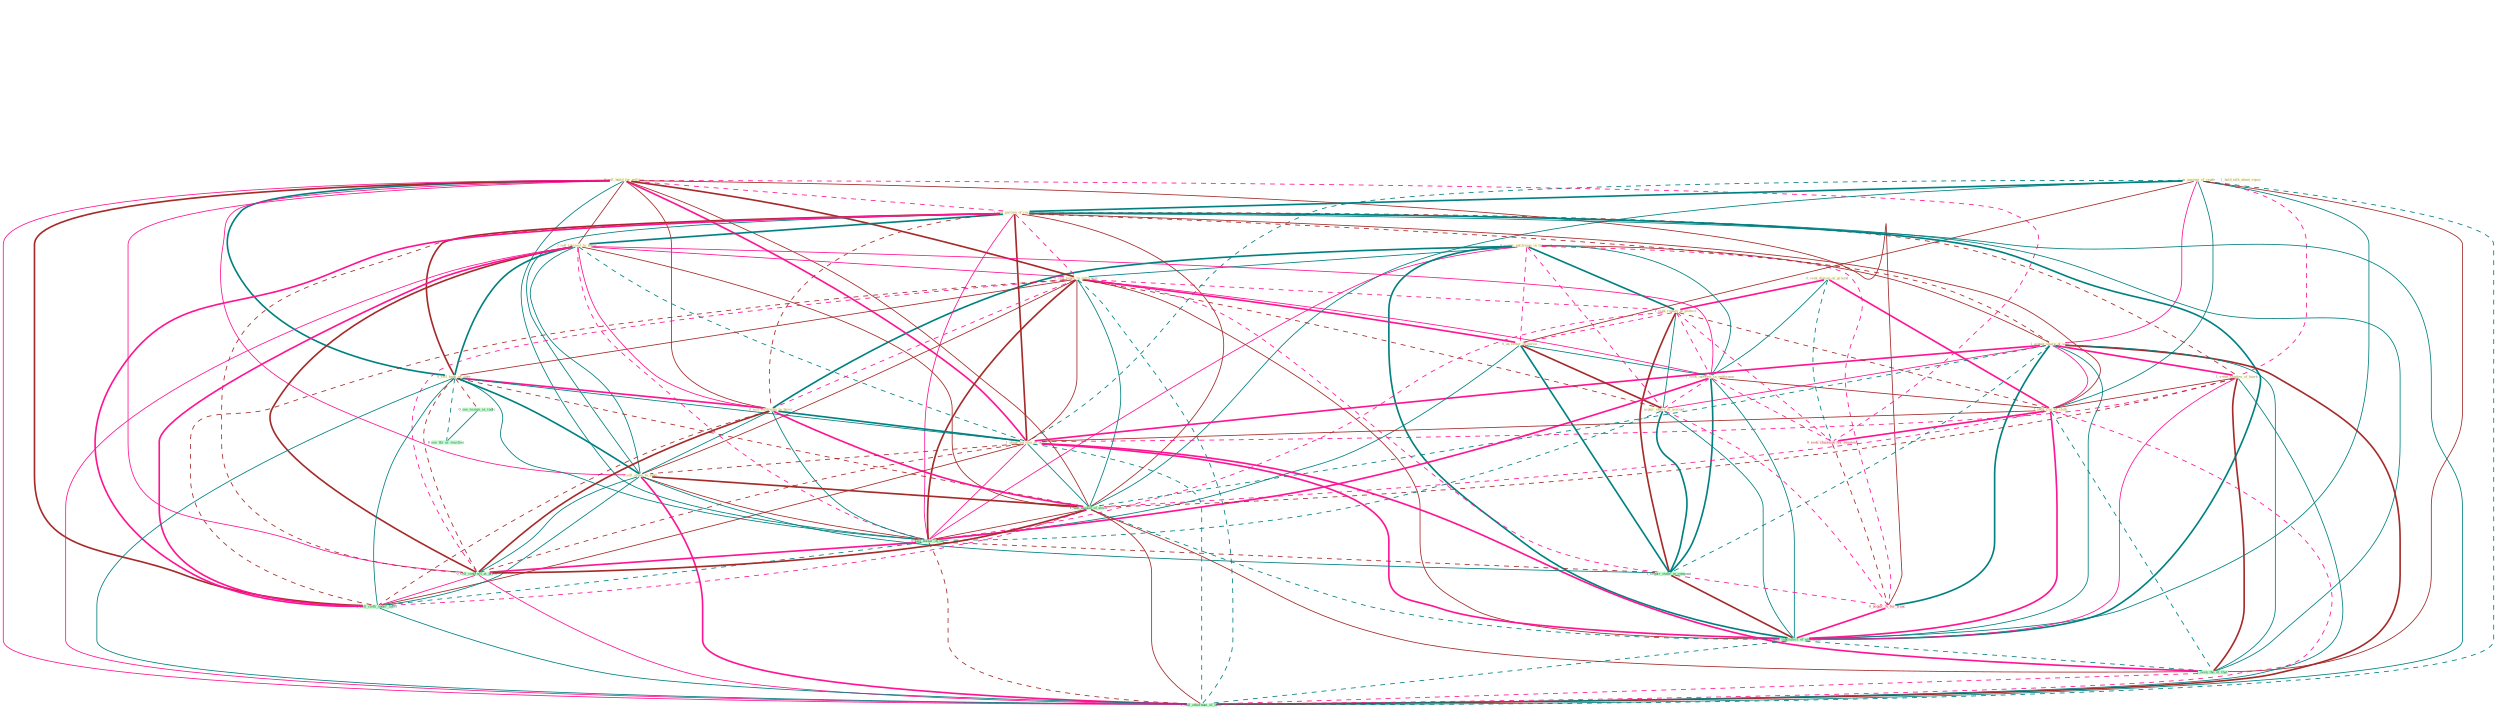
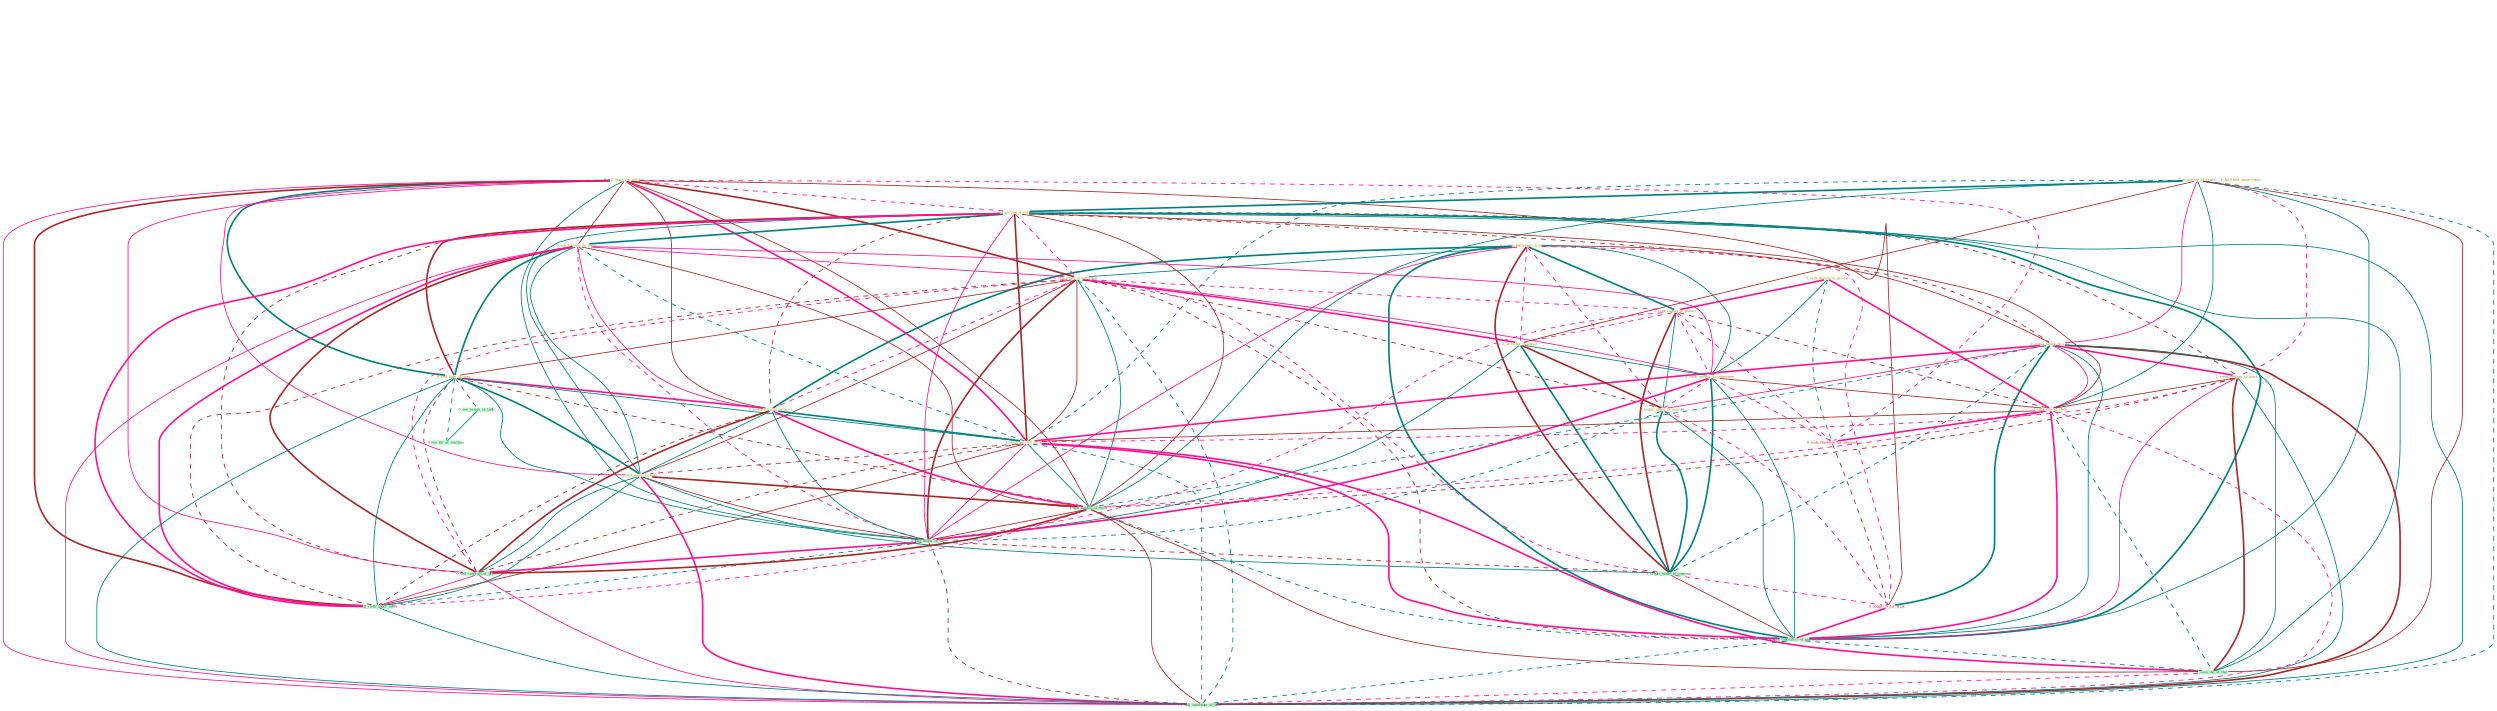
  graph {
    node [color="#ffffe0" fixedsize=true fontcolor="#8b7d6b" fontsize=4 shape=polygon style=filled]
    edge [color=teal style=solid w=1]
    "0_seek_damag_on_ground " [height=.06 width=.5]
    "0_acquir_entitynam_in_transact " [height=.06 width=.5]
    "0_sell_build_for_million " [height=.06 width=.5]
    "1_us_amount_of_crude " [height=.06 width=.5]
    "1_sell_portion_of_receiv " [height=.06 width=.5]
    "0_sell_interest_to_buyer " [height=.06 width=.5]
    "1_acquir_share_of_seri " [height=.06 width=.5]
    "0_sell_panel_in_entitynam " [height=.06 width=.5]
    "1_seek_reduct_in_protect " [height=.06 width=.5]
    "0_us_letter_in_pursu " [height=.06 width=.5]
    "0_sell_bank_as_oper " [height=.06 width=.5]
    "1_seek_interest_in_entitynam " [height=.06 width=.5]
    "1_seem_shadow_of_hawk " [height=.06 width=.5]
    "1_hold_talk_about_repay " [height=.06 width=.5]
    n15 [height=.06 label="1_seek_fine_of_cloth" width=.5]
    "0_sell_entitynam_to_buyer " [height=.06 width=.5]
    n17 [height=.06 label="1_about_version_of_devic" width=.5]
    "1_acquir_share_in_account " [height=.06 width=.5]
    "0_sell_stake_to_fund " [height=.06 width=.5]
    "0_seek_classmat_for_reunion " [color="#fff0f5" fontcolor="#b22222" height=.06 width=.5]
    "0_acquir_%_for_franc " [color="#fff0f5" fontcolor="#b22222" height=.06 width=.5]
    "0_sell_dollar_in_lot " [color="#BDFCC9" fontcolor="#2f4f4f" height=.06 width=.5]
    "1_acquir_stake_in_compani " [color="#BDFCC9" fontcolor="#2f4f4f" height=.06 width=.5]
    "1_acquir_laboratori_of_entitynam " [color="#BDFCC9" fontcolor="#2f4f4f" height=.06 width=.5]
    "1_sell_basket_of_stock " [color="#BDFCC9" fontcolor="#2f4f4f" height=.06 width=.5]
    "0_sell_contract_at_price " [color="#BDFCC9" fontcolor="#2f4f4f" height=.06 width=.5]
    "0_sell_cloth_under_label " [color="#BDFCC9" fontcolor="#2f4f4f" height=.06 width=.5]
    "1_sell_othernum_of_offic " [color="#BDFCC9" fontcolor="#2f4f4f" height=.06 width=.5]
    "1_seen_the_of_that " [color="#BDFCC9" fontcolor="#2f4f4f" height=.06 width=.5]
    "0_see_resign_as_indic " [color="#BDFCC9" fontcolor="#2f4f4f" height=.06 width=.5]
    "0_see_thi_as_reaction " [color="#BDFCC9" fontcolor="#2f4f4f" height=.06 width=.5]
    subgraph sub_1 {
      "0_seek_damag_on_ground "
      "0_acquir_entitynam_in_transact "
      "0_sell_build_for_million "
      "1_us_amount_of_crude "
      "1_sell_portion_of_receiv "
      "0_sell_interest_to_buyer "
      "1_acquir_share_of_seri "
      "0_sell_panel_in_entitynam "
      "1_seek_reduct_in_protect "
      "0_us_letter_in_pursu "
      "0_sell_bank_as_oper "
      "1_seek_interest_in_entitynam "
      "1_seem_shadow_of_hawk "
      "1_hold_talk_about_repay "
      n15
      "0_sell_entitynam_to_buyer "
      n17
      "1_acquir_share_in_account "
      "0_sell_stake_to_fund "
    }
    subgraph sub_2 {
      "0_seek_classmat_for_reunion "
      "0_acquir_%_for_franc "
    }
    "0_seek_damag_on_ground " -- "1_seek_reduct_in_protect " [color=deeppink style=bold]
    "0_seek_damag_on_ground " -- "1_seek_interest_in_entitynam "
    "0_seek_damag_on_ground " -- n15 [color=deeppink style=bold]
    "0_seek_damag_on_ground " -- "0_seek_classmat_for_reunion " [style=dashed]
    "0_acquir_entitynam_in_transact " -- "1_acquir_share_of_seri " [color=brown]
    "0_acquir_entitynam_in_transact " -- "0_sell_panel_in_entitynam "
    "0_acquir_entitynam_in_transact " -- "1_seek_reduct_in_protect " [style=bold]
    "0_acquir_entitynam_in_transact " -- "0_us_letter_in_pursu " [color=deeppink style=dashed]
    "0_acquir_entitynam_in_transact " -- "1_seek_interest_in_entitynam "
    "0_acquir_entitynam_in_transact " -- "0_sell_entitynam_to_buyer " [style=bold]
    "0_acquir_entitynam_in_transact " -- "1_acquir_share_in_account " [color=deeppink style=dashed w=2]
    "0_acquir_entitynam_in_transact " -- "0_acquir_%_for_franc " [color=deeppink style=dashed]
    "0_acquir_entitynam_in_transact " -- "0_sell_dollar_in_lot " [color=deeppink]
+   "0_acquir_entitynam_in_transact " -- "1_acquir_stake_in_compani " [color=brown style=bold w=2]
    "0_acquir_entitynam_in_transact " -- "1_acquir_laboratori_of_entitynam " [style=bold]
    "0_sell_build_for_million " -- "1_sell_portion_of_receiv " [color=deeppink style=dashed]
    "0_sell_build_for_million " -- "0_sell_interest_to_buyer " [color=brown]
    "0_sell_build_for_million " -- "0_sell_panel_in_entitynam " [color=brown style=bold]
    "0_sell_build_for_million " -- "0_sell_bank_as_oper " [style=bold]
    "0_sell_build_for_million " -- "0_sell_entitynam_to_buyer " [color=brown]
    "0_sell_build_for_million " -- n17 [color=deeppink style=bold]
    "0_sell_build_for_million " -- "0_sell_stake_to_fund " [color=deeppink]
    "0_sell_build_for_million " -- "0_seek_classmat_for_reunion " [color=deeppink style=dashed]
    "0_sell_build_for_million " -- "0_acquir_%_for_franc " [color=brown]
    "0_sell_build_for_million " -- "0_sell_dollar_in_lot "
    "0_sell_build_for_million " -- "1_sell_basket_of_stock " [color=brown]
    "0_sell_build_for_million " -- "0_sell_contract_at_price " [color=deeppink]
    "0_sell_build_for_million " -- "0_sell_cloth_under_label " [color=brown style=bold]
    "0_sell_build_for_million " -- "1_sell_othernum_of_offic " [color=deeppink]
    "1_us_amount_of_crude " -- "1_sell_portion_of_receiv " [style=bold]
    "1_us_amount_of_crude " -- "1_acquir_share_of_seri " [color=deeppink]
    "1_us_amount_of_crude " -- "0_us_letter_in_pursu " [color=brown]
    "1_us_amount_of_crude " -- "1_seem_shadow_of_hawk " [color=deeppink style=dashed]
    "1_us_amount_of_crude " -- n15
    "1_us_amount_of_crude " -- n17 [style=dashed]
    "1_us_amount_of_crude " -- "1_acquir_laboratori_of_entitynam "
    "1_us_amount_of_crude " -- "1_sell_basket_of_stock "
    "1_us_amount_of_crude " -- "1_sell_othernum_of_offic " [style=dashed]
    "1_us_amount_of_crude " -- "1_seen_the_of_that " [color=brown]
    "1_sell_portion_of_receiv " -- "0_sell_interest_to_buyer " [style=bold]
    "1_sell_portion_of_receiv " -- "1_acquir_share_of_seri " [color=brown style=dashed]
    "1_sell_portion_of_receiv " -- "0_sell_panel_in_entitynam " [color=deeppink style=dashed]
    "1_sell_portion_of_receiv " -- "0_sell_bank_as_oper " [color=brown style=bold]
    "1_sell_portion_of_receiv " -- "1_seem_shadow_of_hawk " [color=brown style=dashed]
    "1_sell_portion_of_receiv " -- n15 [color=brown]
    "1_sell_portion_of_receiv " -- "0_sell_entitynam_to_buyer " [color=brown style=dashed]
    "1_sell_portion_of_receiv " -- n17 [color=brown style=bold w=2]
    "1_sell_portion_of_receiv " -- "0_sell_stake_to_fund "
    "1_sell_portion_of_receiv " -- "0_sell_dollar_in_lot " [color=deeppink]
    "1_sell_portion_of_receiv " -- "1_acquir_laboratori_of_entitynam " [style=bold]
    "1_sell_portion_of_receiv " -- "1_sell_basket_of_stock " [color=brown w=2]
    "1_sell_portion_of_receiv " -- "0_sell_contract_at_price " [color=brown style=dashed]
    "1_sell_portion_of_receiv " -- "0_sell_cloth_under_label " [color=deeppink style=bold]
    "1_sell_portion_of_receiv " -- "1_sell_othernum_of_offic " [w=2]
    "1_sell_portion_of_receiv " -- "1_seen_the_of_that "
    "0_sell_interest_to_buyer " -- "0_sell_panel_in_entitynam " [color=deeppink]
    "0_sell_interest_to_buyer " -- "0_sell_bank_as_oper " [style=bold]
    "0_sell_interest_to_buyer " -- "1_seek_interest_in_entitynam " [color=deeppink]
    "0_sell_interest_to_buyer " -- "0_sell_entitynam_to_buyer " [color=deeppink w=3]
    "0_sell_interest_to_buyer " -- n17 [style=dashed]
    "0_sell_interest_to_buyer " -- "0_sell_stake_to_fund " [w=2]
    "0_sell_interest_to_buyer " -- "0_sell_dollar_in_lot " [color=deeppink style=dashed]
    "0_sell_interest_to_buyer " -- "1_sell_basket_of_stock " [color=brown]
    "0_sell_interest_to_buyer " -- "0_sell_contract_at_price " [color=brown style=bold]
    "0_sell_interest_to_buyer " -- "0_sell_cloth_under_label " [color=deeppink style=bold]
    "0_sell_interest_to_buyer " -- "1_sell_othernum_of_offic " [color=deeppink]
    "1_acquir_share_of_seri " -- "1_seem_shadow_of_hawk " [color=deeppink style=bold]
    "1_acquir_share_of_seri " -- n15 [color=deeppink]
    "1_acquir_share_of_seri " -- n17 [color=deeppink style=bold]
    "1_acquir_share_of_seri " -- "1_acquir_share_in_account " [color=deeppink w=2]
    "1_acquir_share_of_seri " -- "0_acquir_%_for_franc " [style=bold]
    "1_acquir_share_of_seri " -- "1_acquir_stake_in_compani " [style=dashed]
    "1_acquir_share_of_seri " -- "1_acquir_laboratori_of_entitynam " [w=2]
    "1_acquir_share_of_seri " -- "1_sell_basket_of_stock " [style=dashed]
    "1_acquir_share_of_seri " -- "1_sell_othernum_of_offic " [color=brown style=bold]
    "1_acquir_share_of_seri " -- "1_seen_the_of_that "
    "0_sell_panel_in_entitynam " -- "1_seek_reduct_in_protect " [color=deeppink style=dashed]
    "0_sell_panel_in_entitynam " -- "0_us_letter_in_pursu " [color=deeppink style=bold]
    "0_sell_panel_in_entitynam " -- "0_sell_bank_as_oper " [color=brown]
    "0_sell_panel_in_entitynam " -- "1_seek_interest_in_entitynam " [color=deeppink w=2]
    "0_sell_panel_in_entitynam " -- "0_sell_entitynam_to_buyer " [color=deeppink style=dashed]
    "0_sell_panel_in_entitynam " -- n17 [color=brown]
    "0_sell_panel_in_entitynam " -- "1_acquir_share_in_account " [color=brown style=dashed]
    "0_sell_panel_in_entitynam " -- "0_sell_stake_to_fund " [color=brown]
    "0_sell_panel_in_entitynam " -- "0_sell_dollar_in_lot " [color=brown style=bold w=2]
    "0_sell_panel_in_entitynam " -- "1_acquir_stake_in_compani " [color=deeppink style=dashed]
-   "0_sell_panel_in_entitynam " -- "1_acquir_laboratori_of_entitynam " [color=brown]
+   "0_sell_panel_in_entitynam " -- "1_acquir_laboratori_of_entitynam " [color=brown style=dashed]
    "0_sell_panel_in_entitynam " -- "1_sell_basket_of_stock "
    "0_sell_panel_in_entitynam " -- "0_sell_contract_at_price " [color=deeppink style=dashed]
    "0_sell_panel_in_entitynam " -- "0_sell_cloth_under_label " [color=brown style=dashed]
    "0_sell_panel_in_entitynam " -- "1_sell_othernum_of_offic " [style=dashed]
    "1_seek_reduct_in_protect " -- "0_us_letter_in_pursu " [color=deeppink style=dashed]
    "1_seek_reduct_in_protect " -- "1_seek_interest_in_entitynam " [color=deeppink style=dashed w=2]
    "1_seek_reduct_in_protect " -- n15 [color=brown style=dashed]
    "1_seek_reduct_in_protect " -- "1_acquir_share_in_account "
    "1_seek_reduct_in_protect " -- "0_seek_classmat_for_reunion " [color=deeppink style=dashed]
    "1_seek_reduct_in_protect " -- "0_sell_dollar_in_lot " [color=deeppink style=dashed]
    "1_seek_reduct_in_protect " -- "1_acquir_stake_in_compani " [color=brown style=bold]
    "0_us_letter_in_pursu " -- "1_seek_interest_in_entitynam "
    "0_us_letter_in_pursu " -- "1_acquir_share_in_account " [color=brown style=bold]
    "0_us_letter_in_pursu " -- "0_sell_dollar_in_lot "
    "0_us_letter_in_pursu " -- "1_acquir_stake_in_compani " [style=bold]
    "0_sell_bank_as_oper " -- "0_sell_entitynam_to_buyer " [color=deeppink style=bold]
    "0_sell_bank_as_oper " -- n17
    "0_sell_bank_as_oper " -- "0_sell_stake_to_fund " [style=bold]
    "0_sell_bank_as_oper " -- "0_sell_dollar_in_lot "
    "0_sell_bank_as_oper " -- "1_sell_basket_of_stock " [color=brown style=dashed]
    "0_sell_bank_as_oper " -- "0_sell_contract_at_price " [color=brown style=dashed]
    "0_sell_bank_as_oper " -- "0_sell_cloth_under_label "
    "0_sell_bank_as_oper " -- "1_sell_othernum_of_offic "
    "0_sell_bank_as_oper " -- "0_see_resign_as_indic " [color=brown style=dashed]
    "0_sell_bank_as_oper " -- "0_see_thi_as_reaction " [style=dashed]
    "1_seek_interest_in_entitynam " -- n15 [color=brown]
    "1_seek_interest_in_entitynam " -- "1_acquir_share_in_account " [color=deeppink style=dashed]
    "1_seek_interest_in_entitynam " -- "0_seek_classmat_for_reunion " [color=deeppink style=dashed]
    "1_seek_interest_in_entitynam " -- "0_sell_dollar_in_lot " [color=deeppink style=bold]
    "1_seek_interest_in_entitynam " -- "1_acquir_stake_in_compani " [style=bold]
    "1_seek_interest_in_entitynam " -- "1_acquir_laboratori_of_entitynam "
    "1_seem_shadow_of_hawk " -- n15 [color=brown]
    "1_seem_shadow_of_hawk " -- n17 [color=deeppink style=dashed]
    "1_seem_shadow_of_hawk " -- "1_acquir_laboratori_of_entitynam " [color=deeppink]
    "1_seem_shadow_of_hawk " -- "1_sell_basket_of_stock " [color=brown style=dashed]
    "1_seem_shadow_of_hawk " -- "1_sell_othernum_of_offic "
    "1_seem_shadow_of_hawk " -- "1_seen_the_of_that " [color=brown style=bold]
    n15 -- n17 [color=brown]
    n15 -- "0_seek_classmat_for_reunion " [color=deeppink style=bold]
    n15 -- "1_acquir_laboratori_of_entitynam " [color=deeppink style=bold]
    n15 -- "1_sell_basket_of_stock " [color=deeppink style=dashed]
    n15 -- "1_sell_othernum_of_offic " [color=deeppink style=dashed]
    n15 -- "1_seen_the_of_that " [style=dashed]
    "0_sell_entitynam_to_buyer " -- n17 [style=bold]
    "0_sell_entitynam_to_buyer " -- "0_sell_stake_to_fund " [w=2]
    "0_sell_entitynam_to_buyer " -- "0_sell_dollar_in_lot "
    "0_sell_entitynam_to_buyer " -- "1_sell_basket_of_stock " [color=deeppink style=bold]
    "0_sell_entitynam_to_buyer " -- "0_sell_contract_at_price " [color=brown style=bold]
    "0_sell_entitynam_to_buyer " -- "0_sell_cloth_under_label " [color=brown style=dashed]
    n17 -- "0_sell_stake_to_fund " [color=brown style=dashed]
    n17 -- "0_sell_dollar_in_lot " [color=deeppink]
    n17 -- "1_acquir_laboratori_of_entitynam " [color=deeppink style=bold]
    n17 -- "1_sell_basket_of_stock " [w=2]
    n17 -- "0_sell_contract_at_price " [color=brown style=dashed]
    n17 -- "0_sell_cloth_under_label " [color=brown]
    n17 -- "1_sell_othernum_of_offic " [style=dashed w=2]
    n17 -- "1_seen_the_of_that " [color=deeppink style=bold]
    "1_acquir_share_in_account " -- "0_acquir_%_for_franc " [color=deeppink style=dashed]
    "1_acquir_share_in_account " -- "0_sell_dollar_in_lot " [style=dashed]
    "1_acquir_share_in_account " -- "1_acquir_stake_in_compani " [style=bold w=2]
    "1_acquir_share_in_account " -- "1_acquir_laboratori_of_entitynam "
    "0_sell_stake_to_fund " -- "0_sell_dollar_in_lot " [color=brown]
    "0_sell_stake_to_fund " -- "1_acquir_stake_in_compani "
    "0_sell_stake_to_fund " -- "1_sell_basket_of_stock " [color=brown style=bold]
    "0_sell_stake_to_fund " -- "0_sell_contract_at_price "
    "0_sell_stake_to_fund " -- "0_sell_cloth_under_label "
    "0_sell_stake_to_fund " -- "1_sell_othernum_of_offic " [color=deeppink style=bold]
    "0_seek_classmat_for_reunion " -- "0_acquir_%_for_franc " [color=brown style=dashed]
    "0_acquir_%_for_franc " -- "1_acquir_laboratori_of_entitynam " [color=deeppink style=bold]
    "0_sell_dollar_in_lot " -- "1_acquir_stake_in_compani " [color=brown style=dashed]
    "0_sell_dollar_in_lot " -- "0_sell_contract_at_price " [color=deeppink style=bold]
    "0_sell_dollar_in_lot " -- "0_sell_cloth_under_label " [style=dashed]
    "0_sell_dollar_in_lot " -- "1_sell_othernum_of_offic " [color=brown style=dashed]
    "1_acquir_stake_in_compani " -- "0_acquir_%_for_franc " [color=deeppink style=dashed]
-   "1_acquir_stake_in_compani " -- "1_acquir_laboratori_of_entitynam " [color=brown style=bold]
+   "1_acquir_stake_in_compani " -- "1_acquir_laboratori_of_entitynam " [color=brown]
    "1_acquir_laboratori_of_entitynam " -- "1_sell_othernum_of_offic " [style=dashed]
    "1_acquir_laboratori_of_entitynam " -- "1_seen_the_of_that " [style=dashed]
    "1_sell_basket_of_stock " -- "0_sell_dollar_in_lot " [color=brown]
    "1_sell_basket_of_stock " -- "1_acquir_laboratori_of_entitynam " [style=dashed]
    "1_sell_basket_of_stock " -- "0_sell_contract_at_price " [color=brown style=bold]
    "1_sell_basket_of_stock " -- "0_sell_cloth_under_label " [color=deeppink style=dashed]
    "1_sell_basket_of_stock " -- "1_sell_othernum_of_offic " [color=brown w=2]
    "1_sell_basket_of_stock " -- "1_seen_the_of_that " [color=brown]
    "0_sell_contract_at_price " -- "0_sell_cloth_under_label " [color=deeppink]
    "0_sell_contract_at_price " -- "1_sell_othernum_of_offic " [color=deeppink]
    "0_sell_cloth_under_label " -- "1_sell_othernum_of_offic "
    "1_seen_the_of_that " -- "1_sell_othernum_of_offic " [color=deeppink style=dashed]
    "0_see_resign_as_indic " -- "0_see_thi_as_reaction " [w=2]
  }
